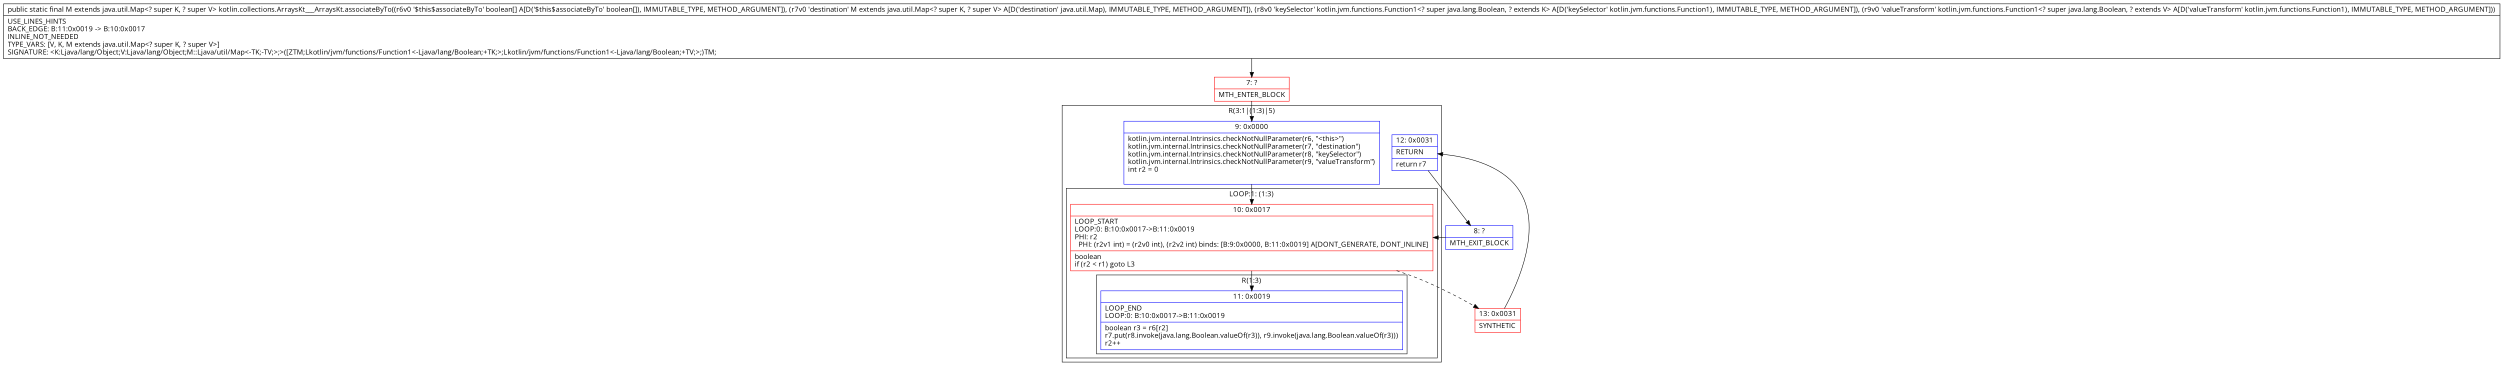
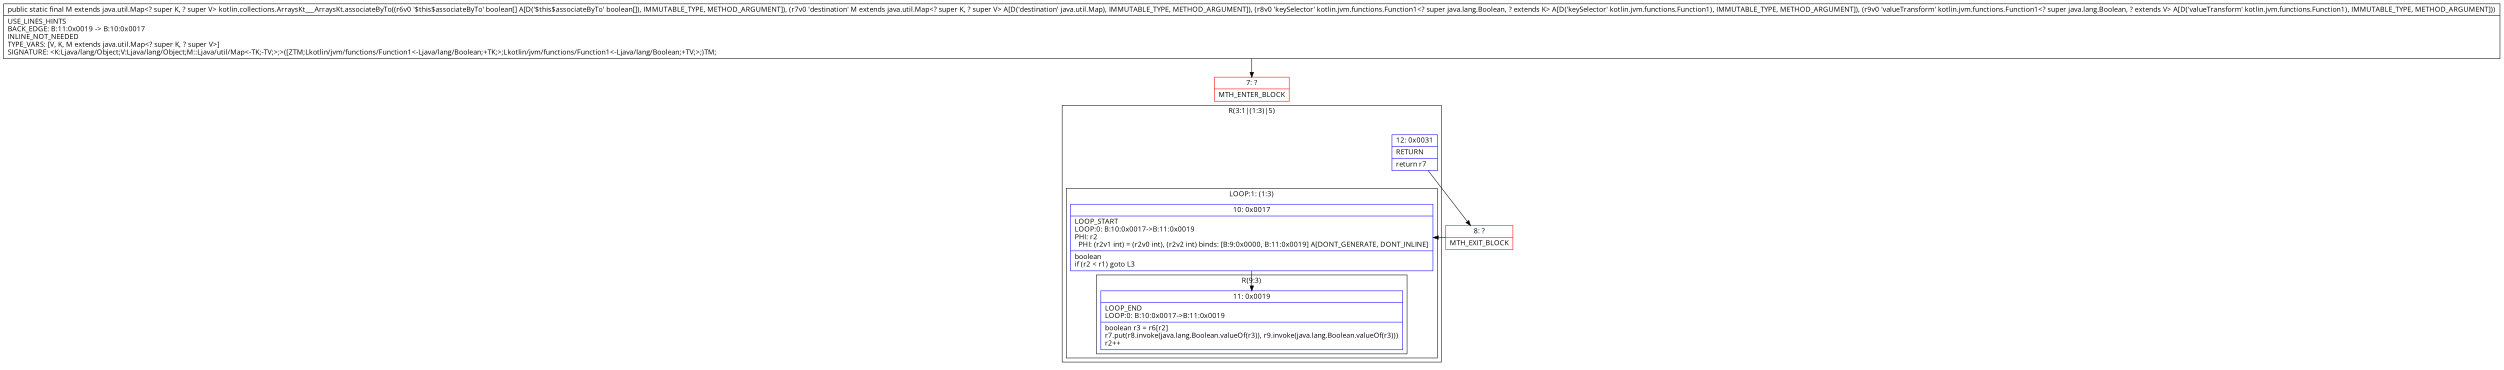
  digraph {
    fontname="Open Sans"
    node [color=blue fontname="Open Sans" shape=record]
    edge [fontname="Open Sans"]
    n1 [label="{11\:\ 0x0019|LOOP_END\lLOOP:0: B:10:0x0017\-\>B:11:0x0019\l|boolean r3 = r6[r2]\lr7.put(r8.invoke(java.lang.Boolean.valueOf(r3)), r9.invoke(java.lang.Boolean.valueOf(r3)))\lr2++\l}"]
-   n2 [color=red label="{10\:\ 0x0017|LOOP_START\lLOOP:0: B:10:0x0017\-\>B:11:0x0019\lPHI: r2 \l  PHI: (r2v1 int) = (r2v0 int), (r2v2 int) binds: [B:9:0x0000, B:11:0x0019] A[DONT_GENERATE, DONT_INLINE]\l|boolean \lif (r2 \< r1) goto L3\l}"]
-   n3 [label="{9\:\ 0x0000|kotlin.jvm.internal.Intrinsics.checkNotNullParameter(r6, \"\<this\>\")\lkotlin.jvm.internal.Intrinsics.checkNotNullParameter(r7, \"destination\")\lkotlin.jvm.internal.Intrinsics.checkNotNullParameter(r8, \"keySelector\")\lkotlin.jvm.internal.Intrinsics.checkNotNullParameter(r9, \"valueTransform\")\lint r2 = 0\l\l}"]
+   n2 [label="{10\:\ 0x0017|LOOP_START\lLOOP:0: B:10:0x0017\-\>B:11:0x0019\lPHI: r2 \l  PHI: (r2v1 int) = (r2v0 int), (r2v2 int) binds: [B:9:0x0000, B:11:0x0019] A[DONT_GENERATE, DONT_INLINE]\l|boolean \lif (r2 \< r1) goto L3\l}"]
    n4 [label="{12\:\ 0x0031|RETURN\l|return r7\l}"]
-   n5 [color=red label="{13\:\ 0x0031|SYNTHETIC\l}"]
-   n6 [label="{8\:\ ?|MTH_EXIT_BLOCK\l}"]
+   n6 [color=red label="{8\:\ ?|MTH_EXIT_BLOCK\l}"]
    n7 [color=red label="{7\:\ ?|MTH_ENTER_BLOCK\l}"]
    n8 [label="{public static final M extends java.util.Map\<? super K, ? super V\> kotlin.collections.ArraysKt___ArraysKt.associateByTo((r6v0 '$this$associateByTo' boolean[] A[D('$this$associateByTo' boolean[]), IMMUTABLE_TYPE, METHOD_ARGUMENT]), (r7v0 'destination' M extends java.util.Map\<? super K, ? super V\> A[D('destination' java.util.Map), IMMUTABLE_TYPE, METHOD_ARGUMENT]), (r8v0 'keySelector' kotlin.jvm.functions.Function1\<? super java.lang.Boolean, ? extends K\> A[D('keySelector' kotlin.jvm.functions.Function1), IMMUTABLE_TYPE, METHOD_ARGUMENT]), (r9v0 'valueTransform' kotlin.jvm.functions.Function1\<? super java.lang.Boolean, ? extends V\> A[D('valueTransform' kotlin.jvm.functions.Function1), IMMUTABLE_TYPE, METHOD_ARGUMENT]))  | USE_LINES_HINTS\lBACK_EDGE: B:11:0x0019 \-\> B:10:0x0017\lINLINE_NOT_NEEDED\lTYPE_VARS: [V, K, M extends java.util.Map\<? super K, ? super V\>]\lSIGNATURE: \<K:Ljava\/lang\/Object;V:Ljava\/lang\/Object;M::Ljava\/util\/Map\<\-TK;\-TV;\>;\>([ZTM;Lkotlin\/jvm\/functions\/Function1\<\-Ljava\/lang\/Boolean;+TK;\>;Lkotlin\/jvm\/functions\/Function1\<\-Ljava\/lang\/Boolean;+TV;\>;)TM;\l}" color=""]
    subgraph cluster_1 {
      label="R(3:1|(1:3)|5)"
-     n3
      n4
      subgraph cluster_2 {
        label="LOOP:1: (1:3)"
        n2
        subgraph cluster_3 {
-         label="R(1:3)"
+         label="R(9:3)"
          n1
        }
      }
    }
    n2 -> n1
-   n2 -> n5 [style=dashed]
-   n3 -> n2
    n4 -> n6
-   n5 -> n4
    n6 -> n2
-   n7 -> n3
    n8 -> n7
  }
